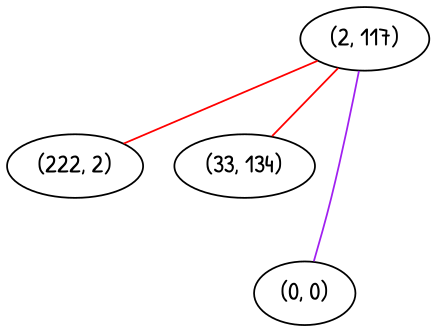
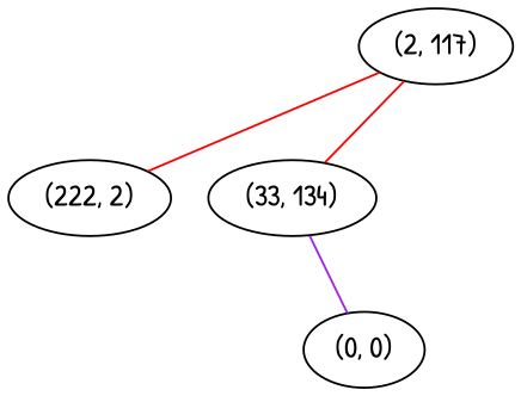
  graph {
    fontname="Patrick Hand"
    node [fontname="Patrick Hand"]
    edge [color=red fontname="Patrick Hand" weight=1]
    n1 [label="(222, 2)"]
    "(2, 117)"
    "(33, 134)"
    "(0, 0)"
    "(2, 117)" -- n1
    "(2, 117)" -- "(33, 134)"
-   "(2, 117)" -- "(0, 0)" [color=purple weight=4]
+   "(33, 134)" -- "(0, 0)" [color=purple weight=4]
  }
